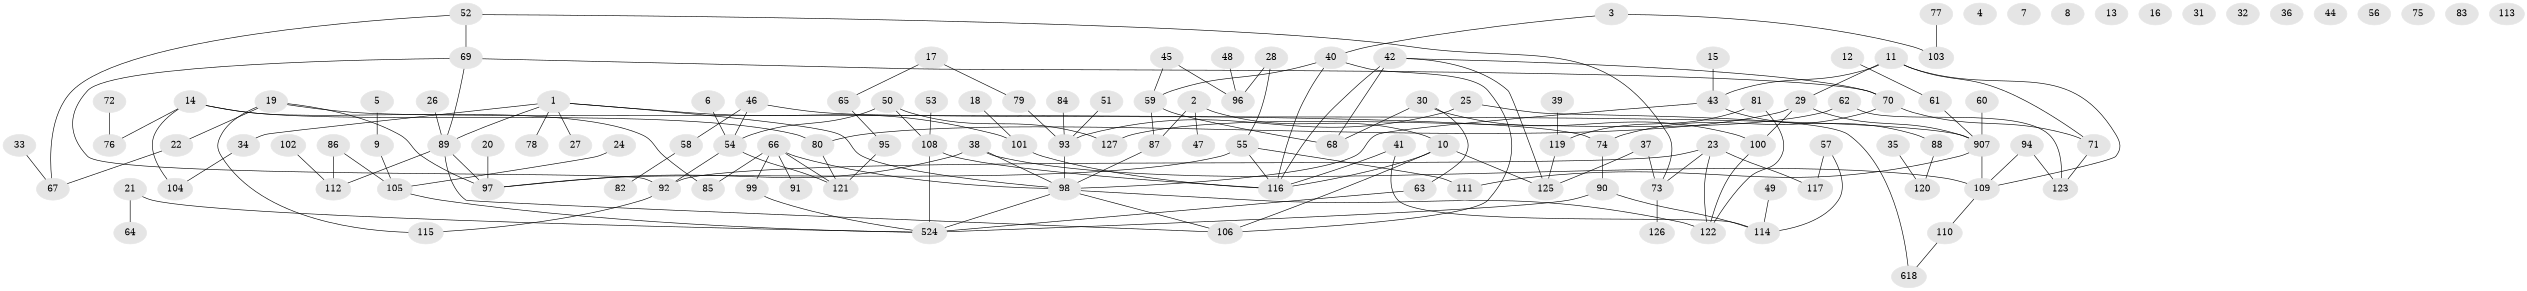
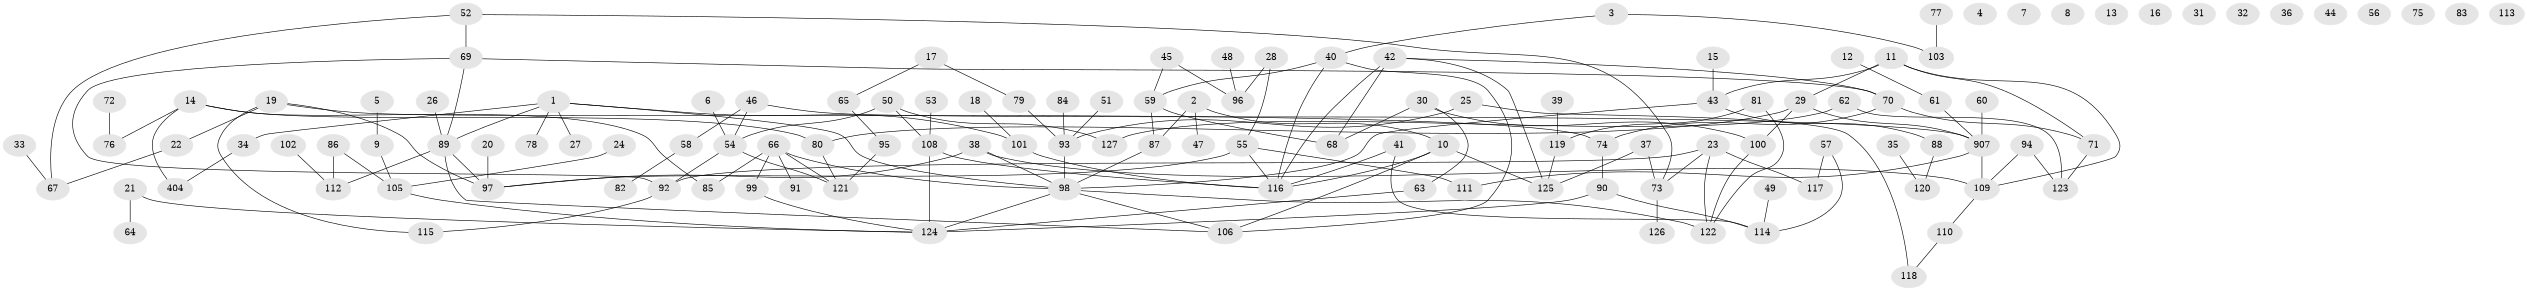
  graph {
    node [color=gray90 style=filled]
    1
    27
    34
    78
    89
    98
    101
-   104
+   104 [label=404]
    106
    97
    112
-   124 [label=524]
+   124
    122
    116
    2
    10
    47
    87
    125
    26
    3
    40
    103
    59
    4
    5
    9
    105
    6
    54
    92
    121
    7
    8
    11
    29
    43
    71
    109
    80
    100
    n42 [label=907]
    88
    123
    110
    12
    61
    13
    14
    76
    85
    15
    16
    17
    65
    79
    95
    93
    18
    19
    22
    74
    115
    67
    90
    20
    21
    64
    23
    73
    117
    126
    24
    25
-   118 [label=618]
+   118
    28
    55
    96
    111
    30
    63
    68
    31
    32
    33
    35
    120
    36
    37
    38
    39
    119
    41
    114
    42
    70
    44
    45
    46
    58
    82
    48
    49
    50
    108
    127
    51
    52
    69
    53
    56
    57
    60
    62
    66
    91
    99
    72
    75
    77
    81
    83
    84
    86
    94
    102
    113
    1 -- 27
    1 -- 34
    1 -- 78
    1 -- 89
    1 -- 98
    1 -- 101
    34 -- 104
    89 -- 106
    89 -- 97
    89 -- 112
    98 -- 106
    98 -- 124
    98 -- 122
    101 -- 116
    2 -- 10
    2 -- 47
    2 -- 87
    10 -- 106
    10 -- 116
    10 -- 125
    87 -- 98
    26 -- 89
    3 -- 40
    3 -- 103
    40 -- 106
    40 -- 116
    40 -- 59
    59 -- 87
    59 -- 68
    5 -- 9
    9 -- 105
    105 -- 124
    6 -- 54
    54 -- 92
    54 -- 121
    92 -- 115
    11 -- 29
    11 -- 43
    11 -- 71
    11 -- 109
    29 -- 80
    29 -- 100
    29 -- n42
    43 -- 98
    43 -- 88
    71 -- 123
    109 -- 110
    80 -- 121
    100 -- 122
    n42 -- 109
    n42 -- 111
    88 -- 120
    110 -- 118
    12 -- 61
    61 -- n42
    14 -- 104
    14 -- 80
    14 -- 76
    14 -- 85
    15 -- 43
    17 -- 65
    17 -- 79
    65 -- 95
    79 -- 93
    95 -- 121
    93 -- 98
    18 -- 101
    19 -- 97
    19 -- 22
    19 -- 74
    19 -- 115
    22 -- 67
    74 -- 90
    90 -- 124
    90 -- 114
    20 -- 97
    21 -- 124
    21 -- 64
    23 -- 122
    23 -- 92
    23 -- 73
    23 -- 117
    73 -- 126
    24 -- 105
    25 -- 93
    25 -- 118
    28 -- 55
    28 -- 96
    55 -- 97
    55 -- 116
    55 -- 111
    30 -- 100
    30 -- 63
    30 -- 68
    63 -- 124
    33 -- 67
    35 -- 120
    37 -- 125
    37 -- 73
    38 -- 98
    38 -- 97
    38 -- 109
    39 -- 119
    119 -- 125
    41 -- 116
    41 -- 114
    42 -- 116
    42 -- 125
    42 -- 68
    42 -- 70
    70 -- 71
    70 -- 74
    45 -- 59
    45 -- 96
    46 -- 54
    46 -- n42
    46 -- 58
    58 -- 82
    48 -- 96
    49 -- 114
    50 -- 54
    50 -- 108
    50 -- 127
    108 -- 124
    108 -- 116
    51 -- 93
    52 -- 67
    52 -- 73
    52 -- 69
    69 -- 89
    69 -- 92
    69 -- 70
    53 -- 108
    57 -- 117
    57 -- 114
    60 -- n42
    62 -- 123
    62 -- 127
    66 -- 98
    66 -- 121
    66 -- 85
    66 -- 91
    66 -- 99
    99 -- 124
    72 -- 76
    77 -- 103
    81 -- 122
    81 -- 119
    84 -- 93
    86 -- 112
    86 -- 105
    94 -- 109
    94 -- 123
    102 -- 112
  }
